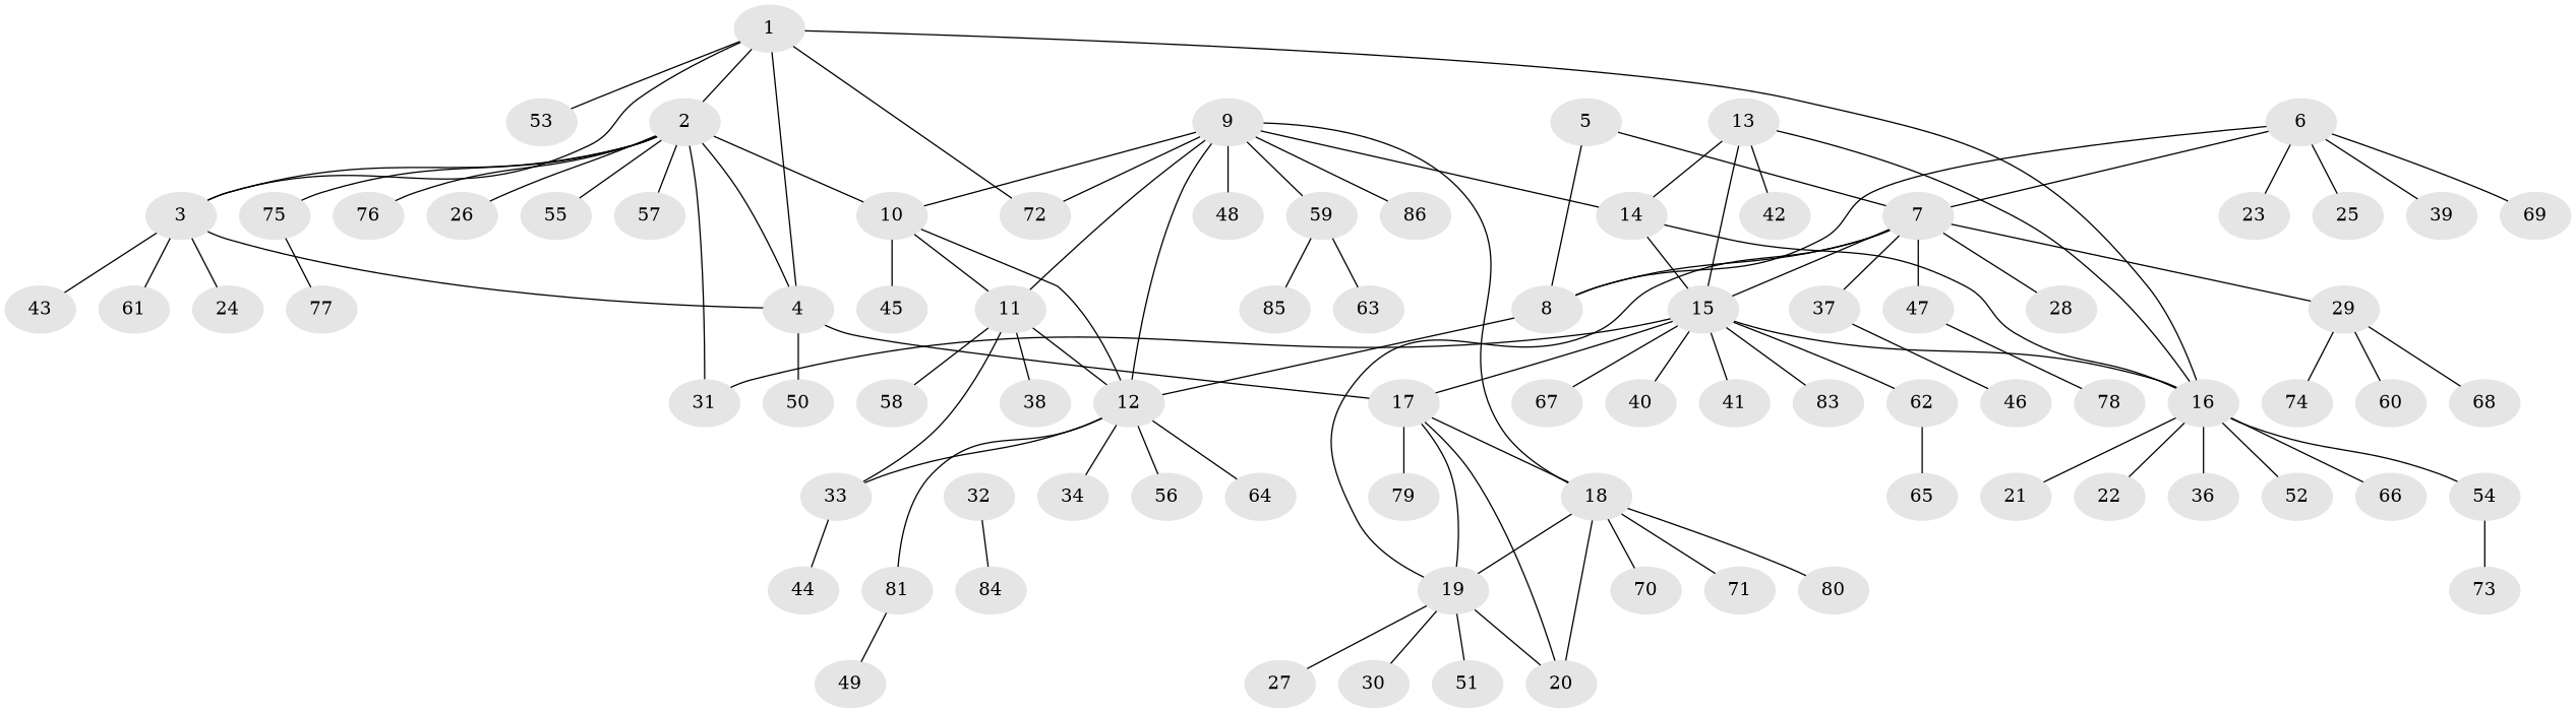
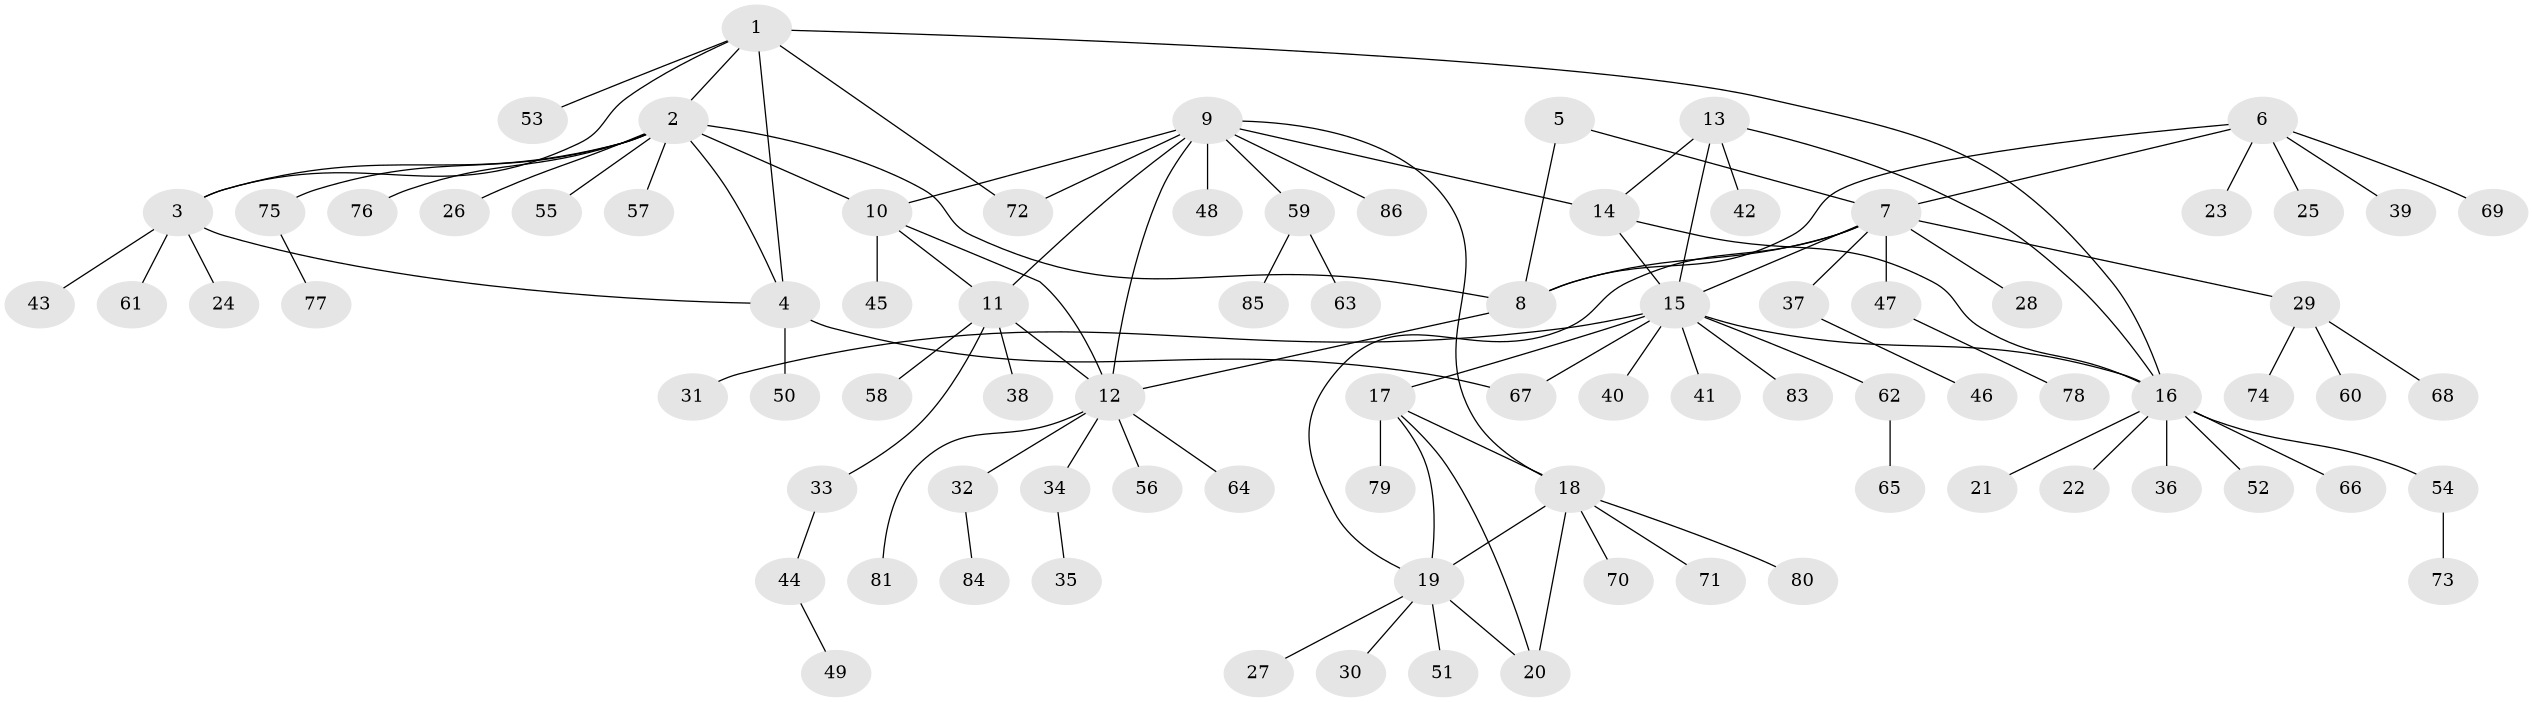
  graph {
    node [color=gray90 style=filled]
    1
    2
    3
    4
    16
    53
    72
    8
    10
    26
    55
    57
    75
    76
    24
    43
    61
    17
    50
    21
    22
    36
    52
    54
    66
    12
    11
    45
    77
    19
    18
    20
    79
    5
    7
    6
    23
    25
    39
    69
    15
    28
    29
    37
    47
    31
    40
    41
    62
    67
    83
    27
    30
    51
    60
    68
    74
    46
    78
    32
    34
    56
    64
    81
    9
    14
    48
    59
    n69 [label=86]
    33
    38
    58
    70
    71
    80
    63
    85
    44
    84
+   35
    13
    42
    65
    73
    49
    1 -- 2
    1 -- 3
    1 -- 4
    1 -- 16
    1 -- 53
    1 -- 72
    2 -- 3
    2 -- 4
-   2 -- 31
+   2 -- 8
    2 -- 10
    2 -- 26
    2 -- 55
    2 -- 57
    2 -- 75
    2 -- 76
    3 -- 4
    3 -- 24
    3 -- 43
    3 -- 61
-   4 -- 17
+   4 -- 67
    4 -- 50
    16 -- 21
    16 -- 22
    16 -- 36
    16 -- 52
    16 -- 54
    16 -- 66
    8 -- 12
    10 -- 12
    10 -- 11
    10 -- 45
    75 -- 77
    17 -- 19
    17 -- 18
    17 -- 20
    17 -- 79
    54 -- 73
-   12 -- 33
+   12 -- 32
    12 -- 34
    12 -- 56
    12 -- 64
    12 -- 81
    11 -- 12
    11 -- 33
    11 -- 38
    11 -- 58
    19 -- 20
    19 -- 27
    19 -- 30
    19 -- 51
    18 -- 19
    18 -- 20
    18 -- 70
    18 -- 71
    18 -- 80
    5 -- 8
    5 -- 7
    7 -- 8
    7 -- 19
    7 -- 15
    7 -- 28
    7 -- 29
    7 -- 37
    7 -- 47
    6 -- 8
    6 -- 7
    6 -- 23
    6 -- 25
    6 -- 39
    6 -- 69
    15 -- 16
    15 -- 17
    15 -- 31
    15 -- 40
    15 -- 41
    15 -- 62
    15 -- 67
    15 -- 83
    29 -- 60
    29 -- 68
    29 -- 74
    37 -- 46
    47 -- 78
    62 -- 65
    32 -- 84
+   34 -- 35
    9 -- 72
    9 -- 10
    9 -- 12
    9 -- 11
    9 -- 18
    9 -- 14
    9 -- 48
    9 -- 59
    9 -- n69
    14 -- 16
    14 -- 15
    59 -- 63
    59 -- 85
    33 -- 44
-   81 -- 49
+   44 -- 49
    13 -- 16
    13 -- 15
    13 -- 14
    13 -- 42
  }
